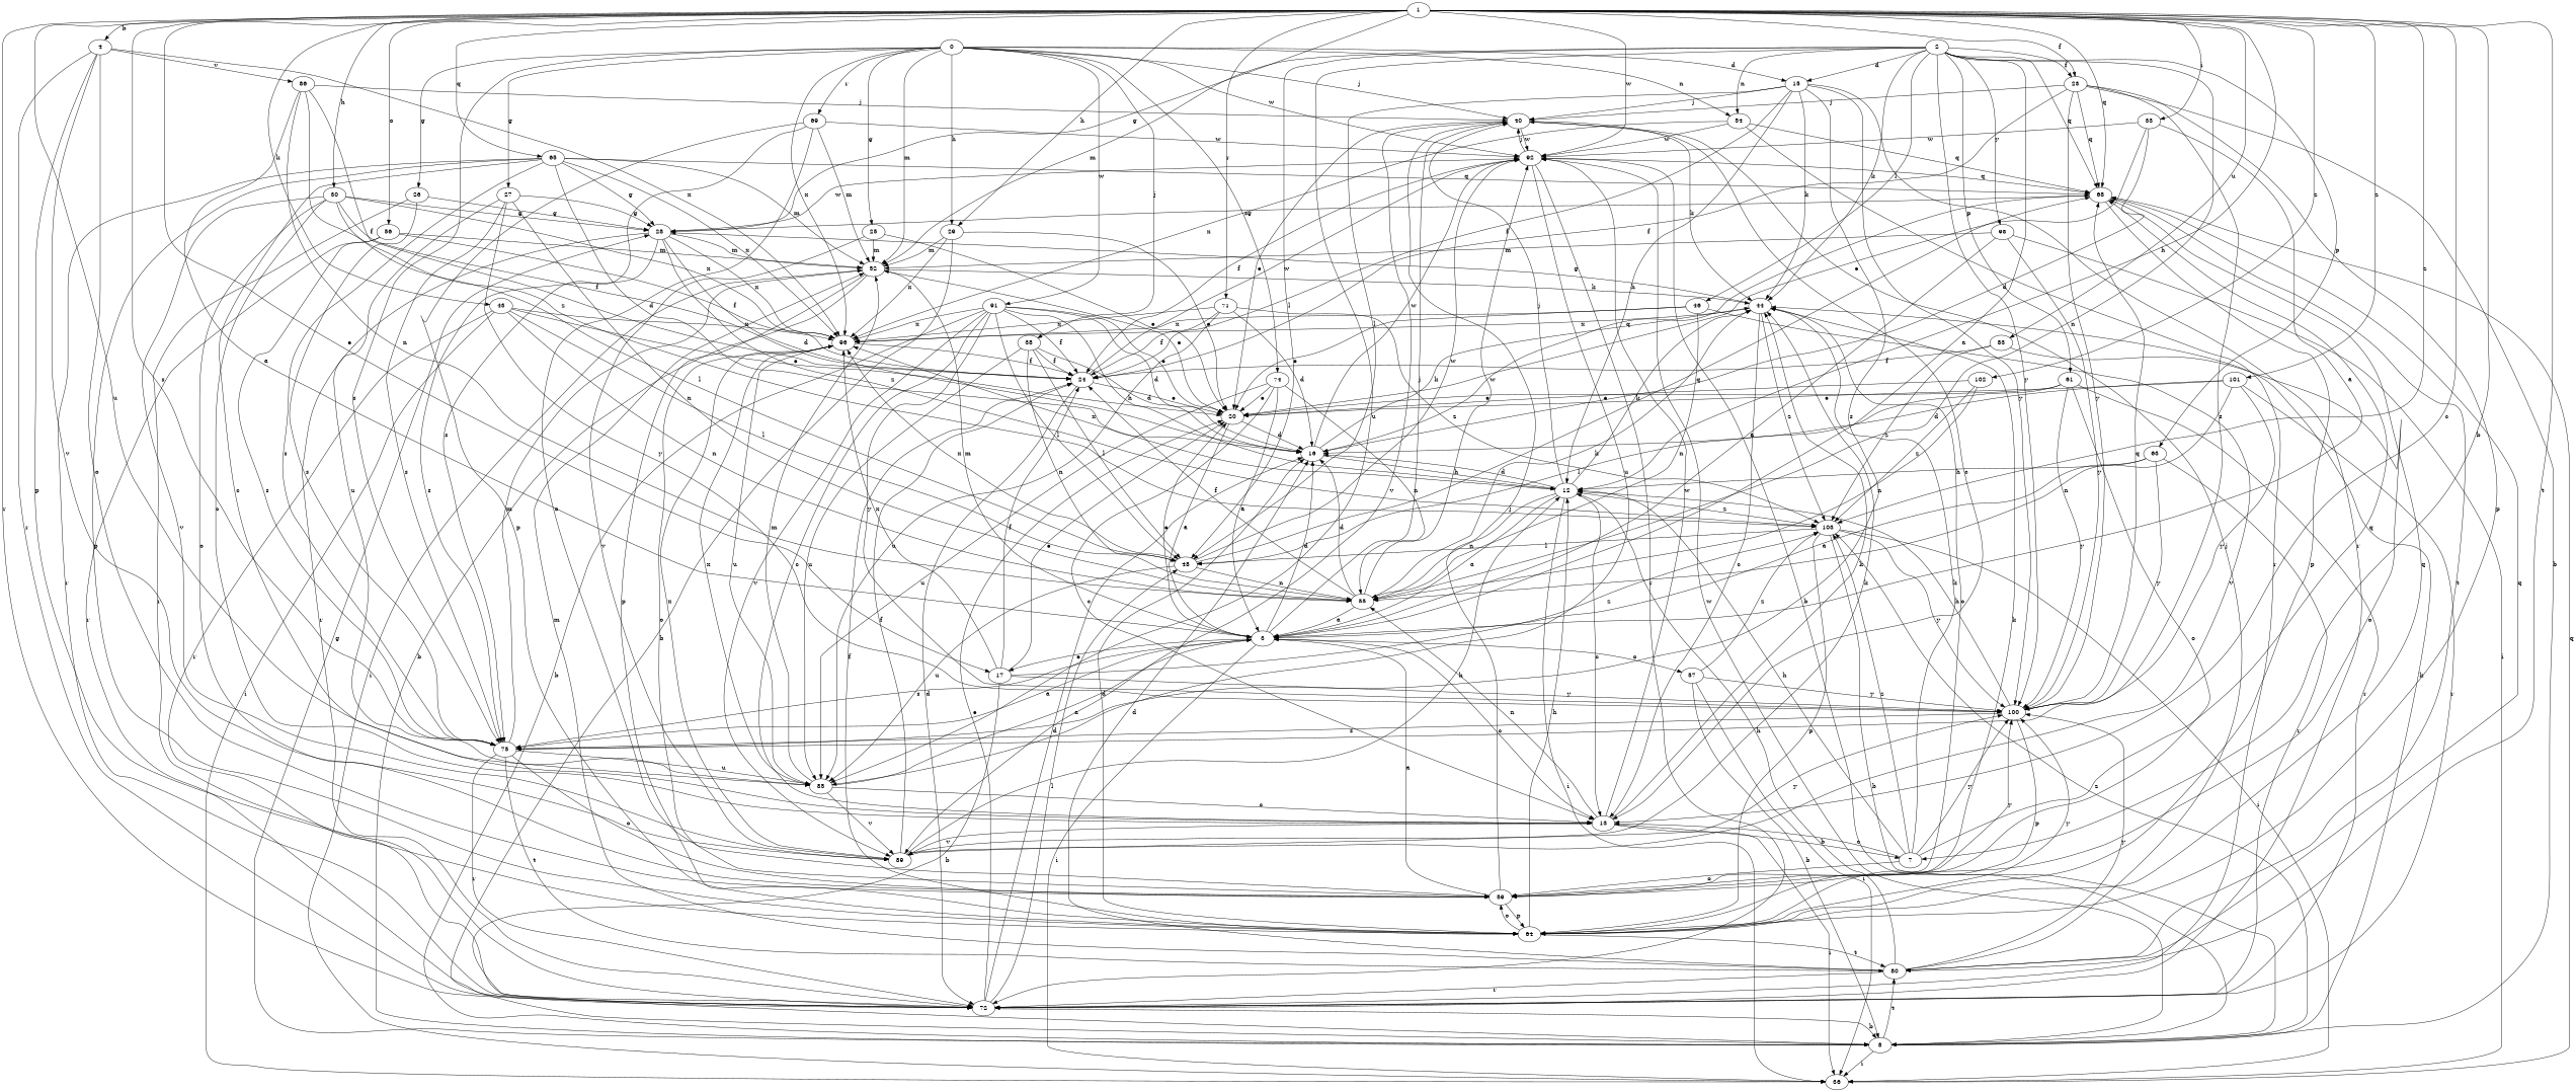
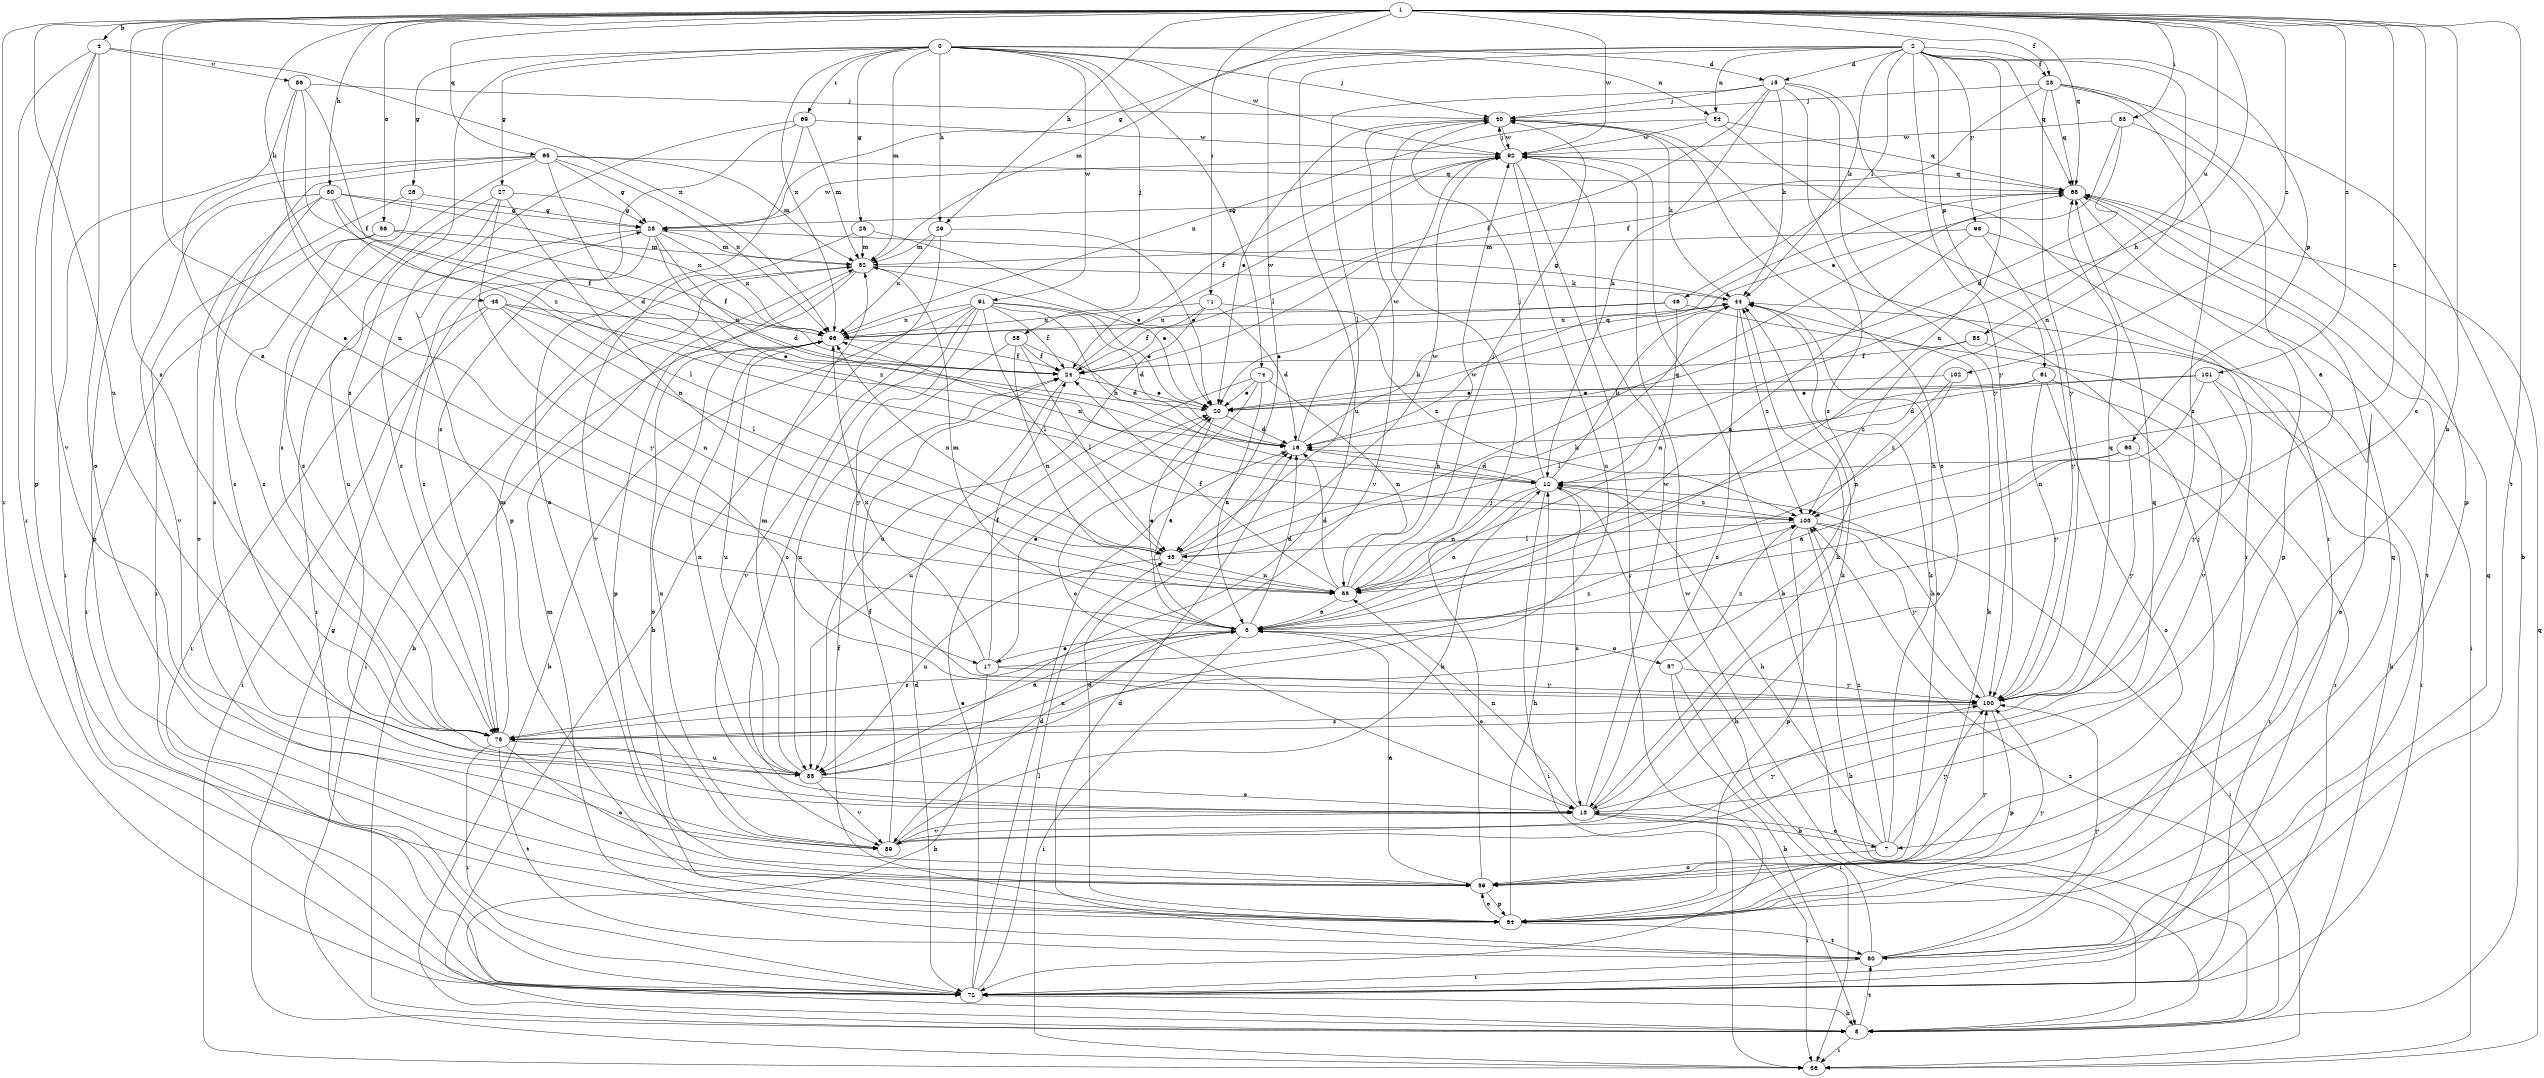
  strict digraph {
    0
    15
    25
    26
    27
    29
    38
    40
    52
    54
    69
    74
    75
    91
    92
    96
    n17 [label=12]
    72
    44
    48
    100
    24
    20
    89
    28
    85
    55
    8
    16
    13
    36
    64
    68
    59
    3
    80
    1
    4
    7
    17
    23
    30
    33
    43
    56
    65
    71
    83
    101
    102
    103
    86
    2
    46
    61
    63
    98
    57
    0 -> 15 [label=d]
    0 -> 25 [label=g]
    0 -> 26 [label=g]
    0 -> 27 [label=g]
    0 -> 29 [label=h]
    0 -> 38 [label=j]
    0 -> 40 [label=j]
    0 -> 52 [label=m]
    0 -> 54 [label=n]
    0 -> 69 [label=r]
    0 -> 74 [label=s]
    0 -> 75 [label=s]
    0 -> 91 [label=w]
    0 -> 92 [label=w]
    0 -> 96 [label=x]
    15 -> 40 [label=j]
    15 -> 75 [label=s]
    15 -> n17 [label=h]
    15 -> 72 [label=r]
    15 -> 44 [label=k]
    15 -> 48 [label=l]
    15 -> 100 [label=y]
    15 -> 24 [label=f]
    25 -> 52 [label=m]
    25 -> 20 [label=e]
    25 -> 89 [label=v]
    26 -> 75 [label=s]
    26 -> 72 [label=r]
    26 -> 28 [label=g]
    27 -> 75 [label=s]
    27 -> 100 [label=y]
    27 -> 28 [label=g]
    27 -> 85 [label=u]
    27 -> 55 [label=n]
    29 -> 52 [label=m]
    29 -> 96 [label=x]
    29 -> 20 [label=e]
    29 -> 8 [label=b]
    38 -> 48 [label=l]
    38 -> 24 [label=f]
    38 -> 85 [label=u]
    38 -> 55 [label=n]
    38 -> 16 [label=d]
    40 -> 92 [label=w]
    40 -> 44 [label=k]
    40 -> 20 [label=e]
    40 -> 89 [label=v]
    40 -> 13 [label=c]
    52 -> 44 [label=k]
    52 -> 20 [label=e]
    52 -> 8 [label=b]
    52 -> 36 [label=i]
    52 -> 64 [label=p]
    54 -> 92 [label=w]
    54 -> 96 [label=x]
    54 -> 72 [label=r]
    54 -> 68 [label=q]
    69 -> 52 [label=m]
    69 -> 75 [label=s]
    69 -> 92 [label=w]
    69 -> 64 [label=p]
    69 -> 59 [label=o]
    74 -> 20 [label=e]
    74 -> 85 [label=u]
    74 -> 55 [label=n]
    74 -> 13 [label=c]
    74 -> 3 [label=a]
    75 -> 52 [label=m]
    75 -> 72 [label=r]
    75 -> 85 [label=u]
    75 -> 59 [label=o]
    75 -> 3 [label=a]
    75 -> 80 [label=t]
    91 -> 96 [label=x]
    91 -> n17 [label=h]
    91 -> 48 [label=l]
    91 -> 100 [label=y]
    91 -> 24 [label=f]
    91 -> 20 [label=e]
    91 -> 89 [label=v]
    91 -> 8 [label=b]
    91 -> 16 [label=d]
    91 -> 13 [label=c]
    92 -> 40 [label=j]
    92 -> 72 [label=r]
    92 -> 24 [label=f]
    92 -> 85 [label=u]
    92 -> 8 [label=b]
    92 -> 68 [label=q]
    96 -> 24 [label=f]
    96 -> 85 [label=u]
    96 -> 59 [label=o]
    n17 -> 40 [label=j]
    n17 -> 96 [label=x]
    n17 -> 44 [label=k]
    n17 -> 55 [label=n]
    n17 -> 16 [label=d]
    n17 -> 13 [label=c]
    n17 -> 36 [label=i]
    n17 -> 3 [label=a]
    n17 -> 103 [label=z]
    72 -> 48 [label=l]
    72 -> 20 [label=e]
    72 -> 8 [label=b]
    72 -> 16 [label=d]
    44 -> 96 [label=x]
    44 -> 28 [label=g]
    44 -> 13 [label=c]
    44 -> 59 [label=o]
    44 -> 103 [label=z]
    48 -> 92 [label=w]
    48 -> 96 [label=x]
    48 -> 85 [label=u]
    48 -> 55 [label=n]
    48 -> 68 [label=q]
    100 -> 75 [label=s]
    100 -> n17 [label=h]
    100 -> 64 [label=p]
    100 -> 68 [label=q]
    24 -> 92 [label=w]
    24 -> 72 [label=d]
    24 -> 20 [label=e]
    20 -> 16 [label=d]
    20 -> 3 [label=a]
    89 -> 96 [label=x]
    89 -> n17 [label=h]
    89 -> 44 [label=k]
    89 -> 100 [label=y]
    89 -> 24 [label=f]
    28 -> 52 [label=m]
    28 -> 75 [label=s]
    28 -> 92 [label=w]
    28 -> 96 [label=x]
    28 -> 72 [label=r]
    28 -> 16 [label=d]
    28 -> 103 [label=z]
    85 -> 52 [label=m]
    85 -> 96 [label=x]
    85 -> 89 [label=v]
    85 -> 13 [label=c]
    85 -> 3 [label=a]
-   3 -> 40 [label=j]
+   55 -> 40 [label=j]
    55 -> 92 [label=w]
    55 -> 44 [label=k]
    55 -> 24 [label=f]
    55 -> 16 [label=d]
    55 -> 3 [label=a]
    8 -> 92 [label=w]
    8 -> 44 [label=k]
    8 -> 28 [label=g]
    8 -> 36 [label=i]
    8 -> 80 [label=t]
    8 -> 103 [label=z]
    16 -> 92 [label=w]
    16 -> n17 [label=h]
    16 -> 44 [label=k]
    16 -> 68 [label=q]
    13 -> 92 [label=w]
    13 -> 44 [label=k]
    13 -> 89 [label=v]
    13 -> 55 [label=n]
    13 -> 36 [label=i]
    13 -> 7 [label=b]
    36 -> 68 [label=q]
    64 -> n17 [label=h]
    64 -> 44 [label=k]
    64 -> 100 [label=y]
    64 -> 24 [label=f]
    64 -> 16 [label=d]
    64 -> 68 [label=q]
    64 -> 59 [label=o]
    64 -> 80 [label=t]
    68 -> 28 [label=g]
    68 -> 64 [label=p]
    68 -> 80 [label=t]
    59 -> 40 [label=j]
    59 -> 100 [label=y]
    59 -> 64 [label=p]
    59 -> 3 [label=a]
    3 -> 52 [label=m]
    3 -> 75 [label=s]
    3 -> 20 [label=e]
    3 -> 16 [label=d]
    3 -> 13 [label=c]
    3 -> 36 [label=i]
    3 -> 17 [label=e]
    3 -> 57 [label=o]
    80 -> 40 [label=j]
    80 -> 52 [label=m]
    80 -> n17 [label=h]
    80 -> 72 [label=r]
    80 -> 100 [label=y]
    80 -> 16 [label=d]
    80 -> 68 [label=q]
    1 -> 29 [label=h]
    1 -> 75 [label=s]
    1 -> 92 [label=w]
    1 -> n17 [label=h]
    1 -> 72 [label=r]
    1 -> 28 [label=g]
    1 -> 85 [label=u]
    1 -> 13 [label=c]
    1 -> 68 [label=q]
    1 -> 80 [label=t]
    1 -> 4 [label=b]
    1 -> 7 [label=b]
    1 -> 17 [label=e]
    1 -> 23 [label=f]
    1 -> 30 [label=h]
    1 -> 33 [label=i]
    1 -> 43 [label=k]
    1 -> 56 [label=o]
    1 -> 65 [label=q]
    1 -> 71 [label=r]
    1 -> 83 [label=u]
    1 -> 101 [label=z]
    1 -> 102 [label=z]
    1 -> 103 [label=z]
    4 -> 96 [label=x]
    4 -> 72 [label=r]
    4 -> 89 [label=v]
    4 -> 64 [label=p]
    4 -> 59 [label=o]
    4 -> 86 [label=v]
    7 -> n17 [label=h]
    7 -> 44 [label=k]
    7 -> 100 [label=y]
    7 -> 13 [label=c]
-   7 -> 68 [label=q]
+   13 -> 68 [label=q]
    7 -> 59 [label=o]
    7 -> 103 [label=z]
    17 -> 96 [label=x]
    17 -> 100 [label=y]
    17 -> 24 [label=f]
    17 -> 20 [label=e]
    17 -> 8 [label=b]
    17 -> 103 [label=z]
    23 -> 40 [label=j]
    23 -> 75 [label=s]
    23 -> 100 [label=y]
    23 -> 24 [label=f]
    23 -> 8 [label=b]
    23 -> 64 [label=p]
    23 -> 68 [label=q]
    30 -> 96 [label=x]
    30 -> 48 [label=l]
    30 -> 24 [label=f]
    30 -> 89 [label=v]
    30 -> 28 [label=g]
    30 -> 13 [label=c]
    30 -> 59 [label=o]
    33 -> 92 [label=w]
    33 -> 20 [label=e]
    33 -> 16 [label=d]
    33 -> 3 [label=a]
    43 -> 96 [label=x]
    43 -> 72 [label=r]
    43 -> 48 [label=l]
    43 -> 20 [label=e]
    43 -> 55 [label=n]
    43 -> 36 [label=i]
    56 -> 52 [label=m]
    56 -> 75 [label=s]
    56 -> 72 [label=r]
    56 -> 24 [label=f]
    65 -> 52 [label=m]
    65 -> 75 [label=s]
    65 -> 96 [label=x]
    65 -> 72 [label=r]
    65 -> 28 [label=g]
    65 -> 16 [label=d]
    65 -> 13 [label=c]
    65 -> 64 [label=p]
    65 -> 68 [label=q]
    71 -> 96 [label=x]
    71 -> 24 [label=f]
    71 -> 85 [label=u]
    71 -> 16 [label=d]
    71 -> 103 [label=z]
    83 -> 24 [label=f]
    83 -> 59 [label=o]
    83 -> 103 [label=z]
    101 -> 72 [label=r]
    101 -> 100 [label=y]
    101 -> 20 [label=e]
    101 -> 55 [label=n]
    101 -> 16 [label=d]
    102 -> 20 [label=e]
    102 -> 55 [label=n]
    102 -> 103 [label=z]
    103 -> 48 [label=l]
    103 -> 100 [label=y]
    103 -> 8 [label=b]
    103 -> 36 [label=i]
    103 -> 64 [label=p]
    86 -> 40 [label=j]
    86 -> 24 [label=f]
    86 -> 55 [label=n]
    86 -> 3 [label=a]
    86 -> 103 [label=z]
    2 -> 15 [label=d]
    2 -> 52 [label=m]
    2 -> 54 [label=n]
    2 -> 44 [label=k]
    2 -> 48 [label=l]
    2 -> 100 [label=y]
    2 -> 85 [label=u]
    2 -> 55 [label=n]
    2 -> 68 [label=q]
    2 -> 3 [label=a]
    2 -> 23 [label=f]
    2 -> 46 [label=l]
    2 -> 61 [label=p]
    2 -> 63 [label=p]
    2 -> 98 [label=y]
    46 -> 96 [label=x]
    46 -> 20 [label=e]
    46 -> 89 [label=v]
    46 -> 55 [label=n]
    61 -> 72 [label=r]
    61 -> 48 [label=l]
    61 -> 100 [label=y]
    61 -> 20 [label=e]
    61 -> 59 [label=o]
    63 -> n17 [label=h]
    63 -> 72 [label=r]
    63 -> 100 [label=y]
    63 -> 3 [label=a]
    98 -> 52 [label=m]
    98 -> 100 [label=y]
    98 -> 36 [label=i]
    98 -> 3 [label=a]
    57 -> 100 [label=y]
    57 -> 8 [label=b]
    57 -> 36 [label=i]
    57 -> 103 [label=z]
  }
